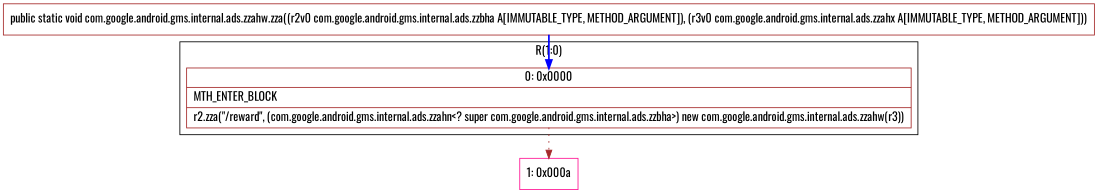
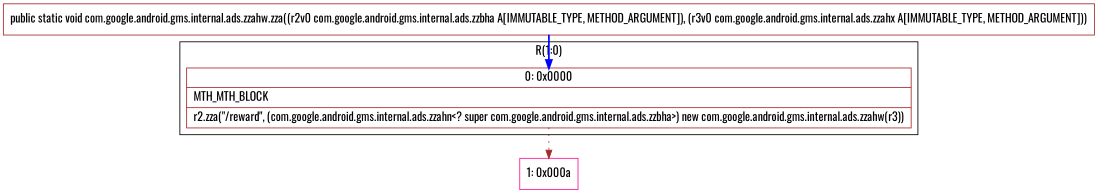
  digraph {
    fontname=Oswald
    node [color=brown shape=record fontname=Oswald]
    edge [fontname=Oswald]
-   n1 [label="{0\:\ 0x0000|MTH_ENTER_BLOCK\l|r2.zza(\"\/reward\", (com.google.android.gms.internal.ads.zzahn\<? super com.google.android.gms.internal.ads.zzbha\>) new com.google.android.gms.internal.ads.zzahw(r3))\l}"]
+   n1 [label="{0\:\ 0x0000|MTH_MTH_BLOCK\l|r2.zza(\"\/reward\", (com.google.android.gms.internal.ads.zzahn\<? super com.google.android.gms.internal.ads.zzbha\>) new com.google.android.gms.internal.ads.zzahw(r3))\l}"]
    n2 [color=deeppink label="{1\:\ 0x000a}"]
    n3 [label="{public static void com.google.android.gms.internal.ads.zzahw.zza((r2v0 com.google.android.gms.internal.ads.zzbha A[IMMUTABLE_TYPE, METHOD_ARGUMENT]), (r3v0 com.google.android.gms.internal.ads.zzahx A[IMMUTABLE_TYPE, METHOD_ARGUMENT])) }"]
    subgraph cluster_1 {
      label="R(1:0)"
      n1
    }
    n1 -> n2 [color=brown style=dotted]
    n3 -> n1 [color=blue style=bold]
  }
